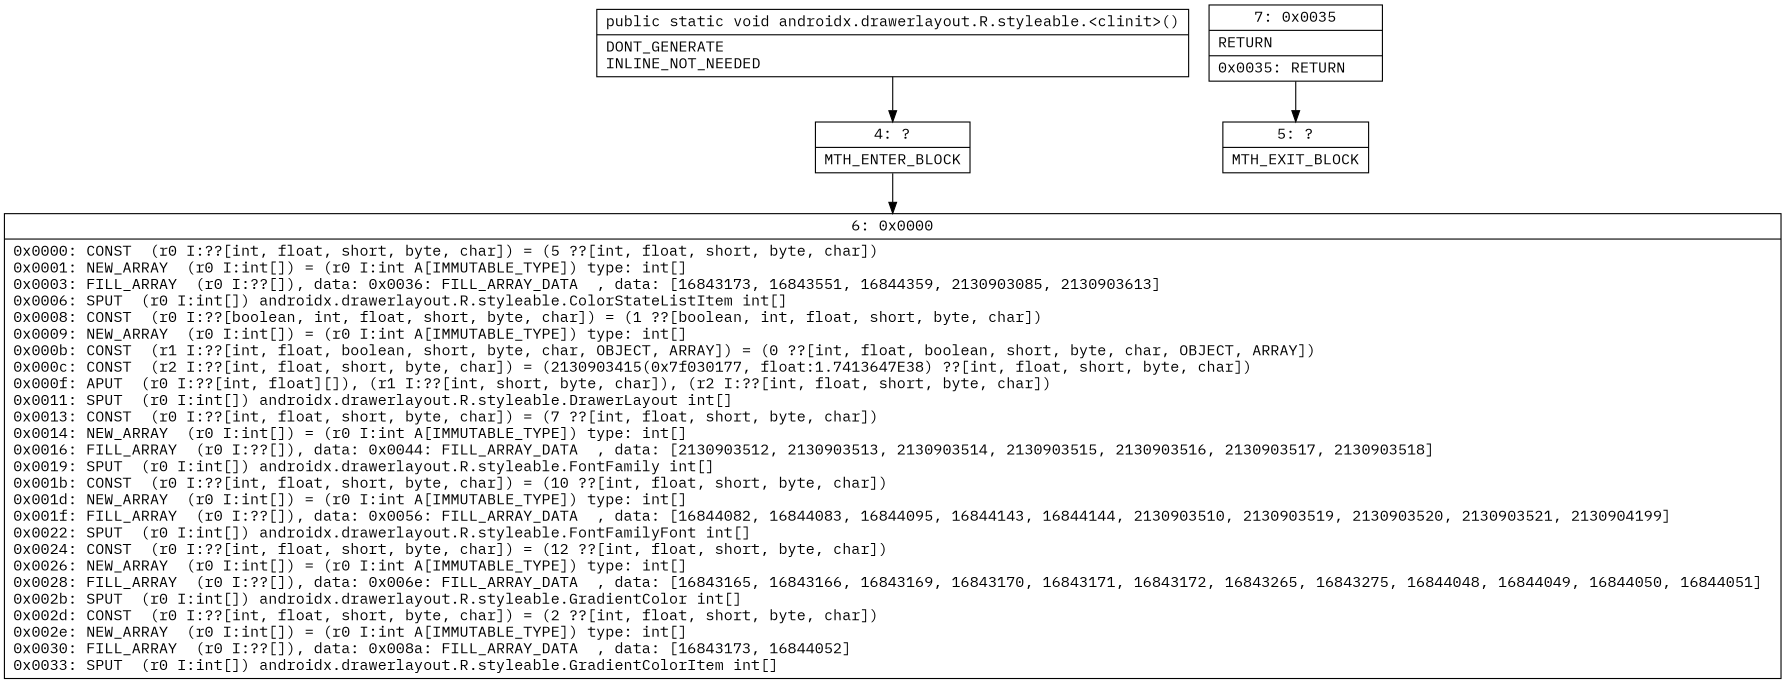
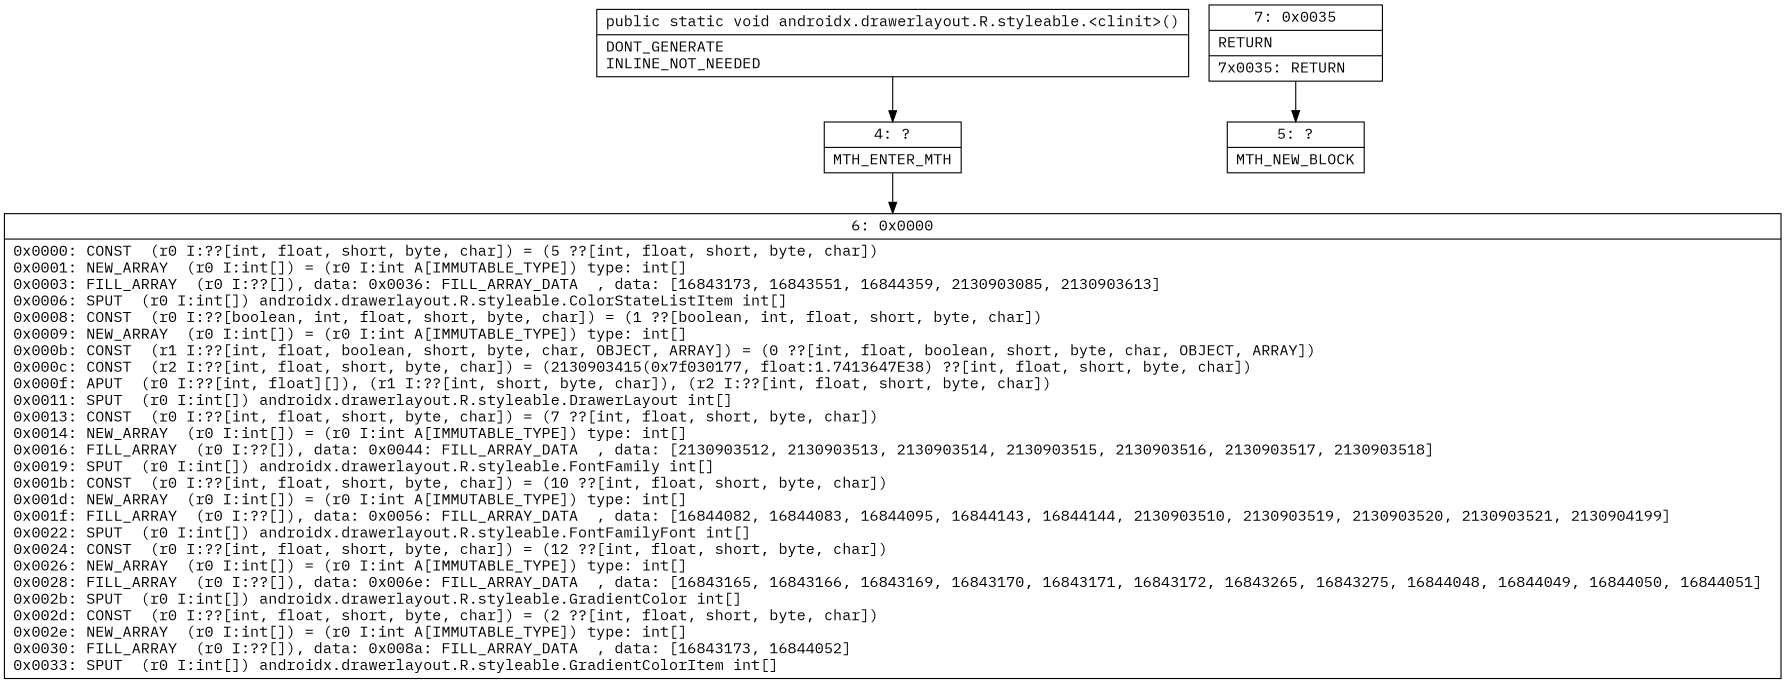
  digraph {
    fontname="IBM Plex Mono"
    node [fontname="IBM Plex Mono" shape=record]
    edge [fontname="IBM Plex Mono"]
-   n1 [label="{4\:\ ?|MTH_ENTER_BLOCK\l}"]
+   n1 [label="{4\:\ ?|MTH_ENTER_MTH\l}"]
    n2 [label="{6\:\ 0x0000|0x0000: CONST  (r0 I:??[int, float, short, byte, char]) = (5 ??[int, float, short, byte, char]) \l0x0001: NEW_ARRAY  (r0 I:int[]) = (r0 I:int A[IMMUTABLE_TYPE]) type: int[] \l0x0003: FILL_ARRAY  (r0 I:??[]), data: 0x0036: FILL_ARRAY_DATA  , data: [16843173, 16843551, 16844359, 2130903085, 2130903613] \l0x0006: SPUT  (r0 I:int[]) androidx.drawerlayout.R.styleable.ColorStateListItem int[] \l0x0008: CONST  (r0 I:??[boolean, int, float, short, byte, char]) = (1 ??[boolean, int, float, short, byte, char]) \l0x0009: NEW_ARRAY  (r0 I:int[]) = (r0 I:int A[IMMUTABLE_TYPE]) type: int[] \l0x000b: CONST  (r1 I:??[int, float, boolean, short, byte, char, OBJECT, ARRAY]) = (0 ??[int, float, boolean, short, byte, char, OBJECT, ARRAY]) \l0x000c: CONST  (r2 I:??[int, float, short, byte, char]) = (2130903415(0x7f030177, float:1.7413647E38) ??[int, float, short, byte, char]) \l0x000f: APUT  (r0 I:??[int, float][]), (r1 I:??[int, short, byte, char]), (r2 I:??[int, float, short, byte, char]) \l0x0011: SPUT  (r0 I:int[]) androidx.drawerlayout.R.styleable.DrawerLayout int[] \l0x0013: CONST  (r0 I:??[int, float, short, byte, char]) = (7 ??[int, float, short, byte, char]) \l0x0014: NEW_ARRAY  (r0 I:int[]) = (r0 I:int A[IMMUTABLE_TYPE]) type: int[] \l0x0016: FILL_ARRAY  (r0 I:??[]), data: 0x0044: FILL_ARRAY_DATA  , data: [2130903512, 2130903513, 2130903514, 2130903515, 2130903516, 2130903517, 2130903518] \l0x0019: SPUT  (r0 I:int[]) androidx.drawerlayout.R.styleable.FontFamily int[] \l0x001b: CONST  (r0 I:??[int, float, short, byte, char]) = (10 ??[int, float, short, byte, char]) \l0x001d: NEW_ARRAY  (r0 I:int[]) = (r0 I:int A[IMMUTABLE_TYPE]) type: int[] \l0x001f: FILL_ARRAY  (r0 I:??[]), data: 0x0056: FILL_ARRAY_DATA  , data: [16844082, 16844083, 16844095, 16844143, 16844144, 2130903510, 2130903519, 2130903520, 2130903521, 2130904199] \l0x0022: SPUT  (r0 I:int[]) androidx.drawerlayout.R.styleable.FontFamilyFont int[] \l0x0024: CONST  (r0 I:??[int, float, short, byte, char]) = (12 ??[int, float, short, byte, char]) \l0x0026: NEW_ARRAY  (r0 I:int[]) = (r0 I:int A[IMMUTABLE_TYPE]) type: int[] \l0x0028: FILL_ARRAY  (r0 I:??[]), data: 0x006e: FILL_ARRAY_DATA  , data: [16843165, 16843166, 16843169, 16843170, 16843171, 16843172, 16843265, 16843275, 16844048, 16844049, 16844050, 16844051] \l0x002b: SPUT  (r0 I:int[]) androidx.drawerlayout.R.styleable.GradientColor int[] \l0x002d: CONST  (r0 I:??[int, float, short, byte, char]) = (2 ??[int, float, short, byte, char]) \l0x002e: NEW_ARRAY  (r0 I:int[]) = (r0 I:int A[IMMUTABLE_TYPE]) type: int[] \l0x0030: FILL_ARRAY  (r0 I:??[]), data: 0x008a: FILL_ARRAY_DATA  , data: [16843173, 16844052] \l0x0033: SPUT  (r0 I:int[]) androidx.drawerlayout.R.styleable.GradientColorItem int[] \l}"]
-   n3 [label="{7\:\ 0x0035|RETURN\l|0x0035: RETURN   \l}"]
-   n4 [label="{5\:\ ?|MTH_EXIT_BLOCK\l}"]
+   n3 [label="{7\:\ 0x0035|RETURN\l|7x0035: RETURN   \l}"]
+   n4 [label="{5\:\ ?|MTH_NEW_BLOCK\l}"]
    n5 [label="{public static void androidx.drawerlayout.R.styleable.\<clinit\>()  | DONT_GENERATE\lINLINE_NOT_NEEDED\l}"]
    n1 -> n2
    n3 -> n4
    n5 -> n1
  }
